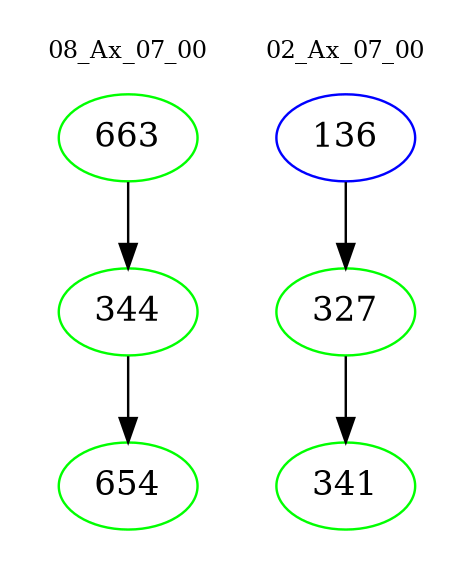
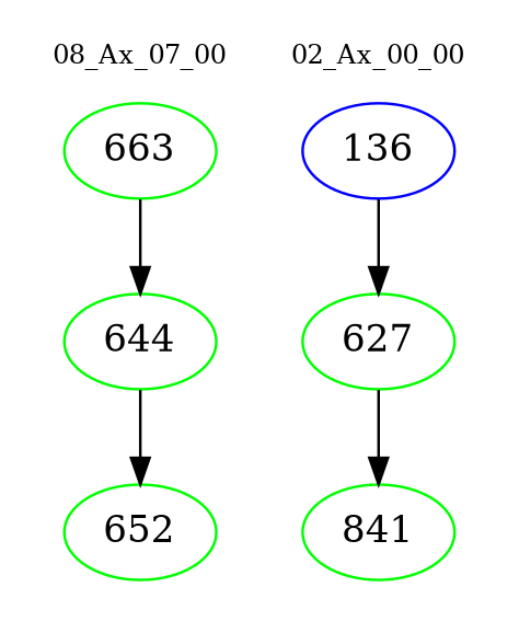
  digraph {
    node [color=green]
    edge [color=black]
    n1 [label=663]
-   n2 [label=344]
-   n3 [label=654]
+   n2 [label=644]
+   n3 [label=652]
    n4 [color=blue label=136]
-   n5 [label=327]
-   n6 [label=341]
+   n5 [label=627]
+   n6 [label=841]
    subgraph cluster_1 {
      color=white
      fontsize=10
      label="08_Ax_07_00"
      n1
      n2
      n3
    }
    subgraph cluster_2 {
      color=white
      fontsize=10
-     label="02_Ax_07_00"
+     label="02_Ax_00_00"
      n4
      n5
      n6
    }
    n1 -> n2
    n2 -> n3
    n4 -> n5
    n5 -> n6
  }
